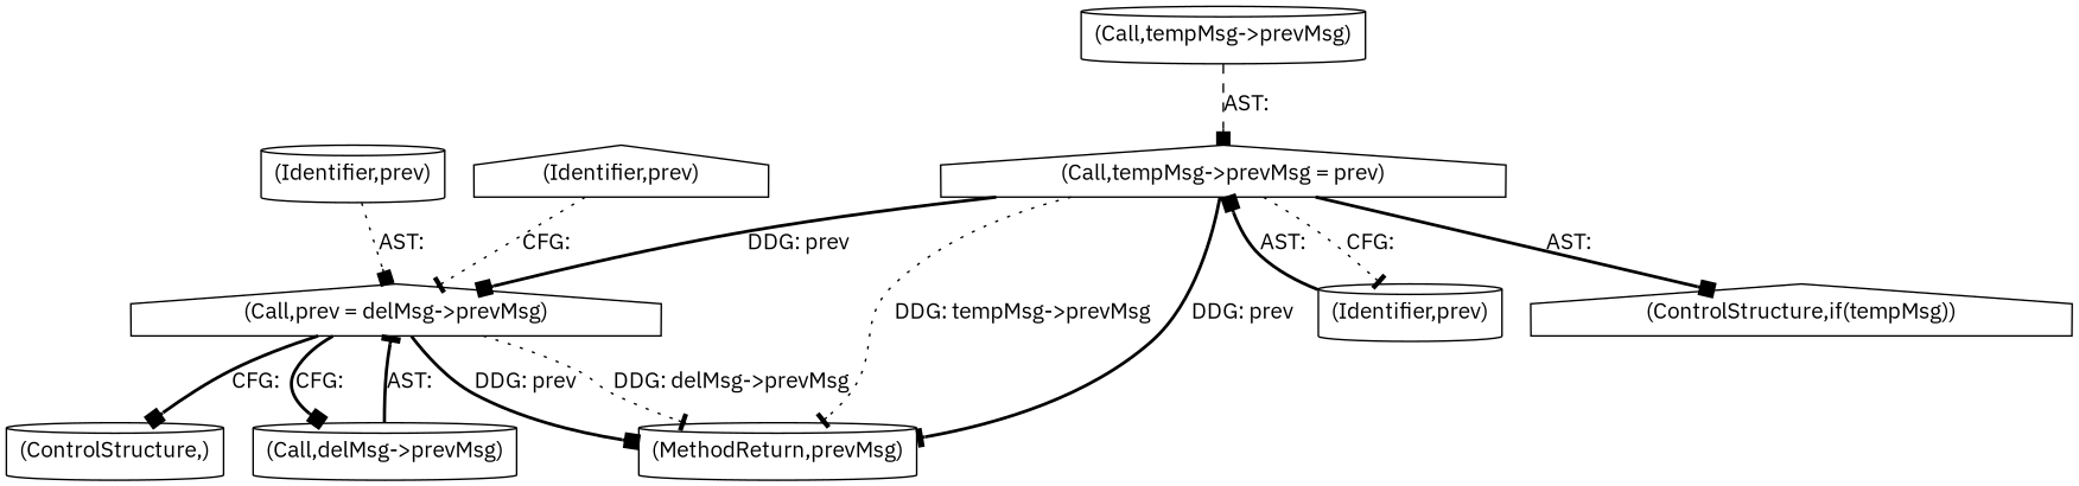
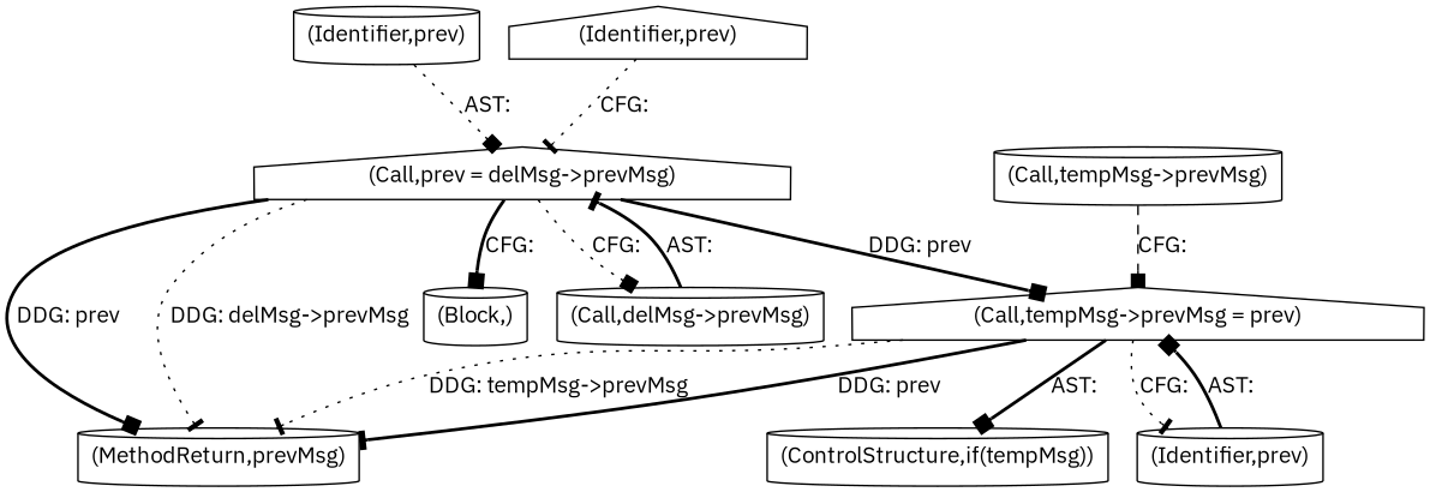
  digraph {
    fontname="IBM Plex Sans"
    node [fontname="IBM Plex Sans" shape=cylinder]
    edge [arrowhead=box fontname="IBM Plex Sans" style=bold]
    n1 [label="(Call,tempMsg->prevMsg = prev)" shape=house]
    n2 [label="(Identifier,prev)"]
    n3 [label="(MethodReturn,prevMsg)"]
-   n4 [label="(ControlStructure,if(tempMsg))" shape=house]
+   n4 [label="(ControlStructure,if(tempMsg))"]
    n5 [label="(Call,prev = delMsg->prevMsg)" shape=house]
-   n6 [label="(ControlStructure,)"]
+   n6 [label="(Block,)"]
    n7 [label="(Call,delMsg->prevMsg)"]
    n8 [label="(Identifier,prev)"]
    n9 [label="(Identifier,prev)" shape=house]
    n10 [label="(Call,tempMsg->prevMsg)"]
    n1 -> n2 [arrowhead=tee label="CFG: " style=dotted]
    n1 -> n3 [arrowhead=tee label="DDG: tempMsg->prevMsg" style=dotted]
    n1 -> n3 [arrowhead=tee label="DDG: prev"]
    n1 -> n4 [label="AST: "]
    n2 -> n1 [label="AST: "]
-   n1 -> n5 [label="DDG: prev"]
+   n5 -> n1 [label="DDG: prev"]
    n5 -> n3 [label="DDG: prev"]
    n5 -> n3 [arrowhead=tee label="DDG: delMsg->prevMsg" style=dotted]
    n5 -> n6 [label="CFG: "]
-   n5 -> n7 [label="CFG: "]
+   n5 -> n7 [label="CFG: " style=dotted]
    n7 -> n5 [arrowhead=tee label="AST: "]
    n8 -> n5 [label="AST: " style=dotted]
    n9 -> n5 [arrowhead=tee label="CFG: " style=dotted]
-   n10 -> n1 [label="AST: " style=dashed]
+   n10 -> n1 [label="CFG: " style=dashed]
  }
